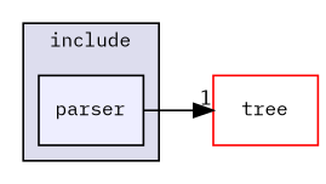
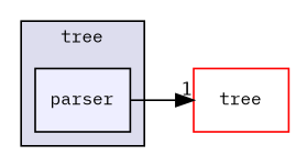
  digraph {
    compound=true
    rankdir=LR
    fontname="IBM Plex Mono"
    node [fontname="IBM Plex Mono" fontsize=10 shape=box style=filled]
    n1 [fillcolor="#eeeeff" label=parser pencolor=black]
    n2 [color=red fillcolor=white label=tree]
    subgraph cluster_1 {
      bgcolor="#ddddee"
      fontsize=10
-     label=include
+     label=tree
      pencolor=black
      n1
    }
    n1 -> n2 [headlabel=1 labeldistance=1.5 labelfontname=Helvetica labelfontsize=10 fontname="IBM Plex Mono"]
  }
